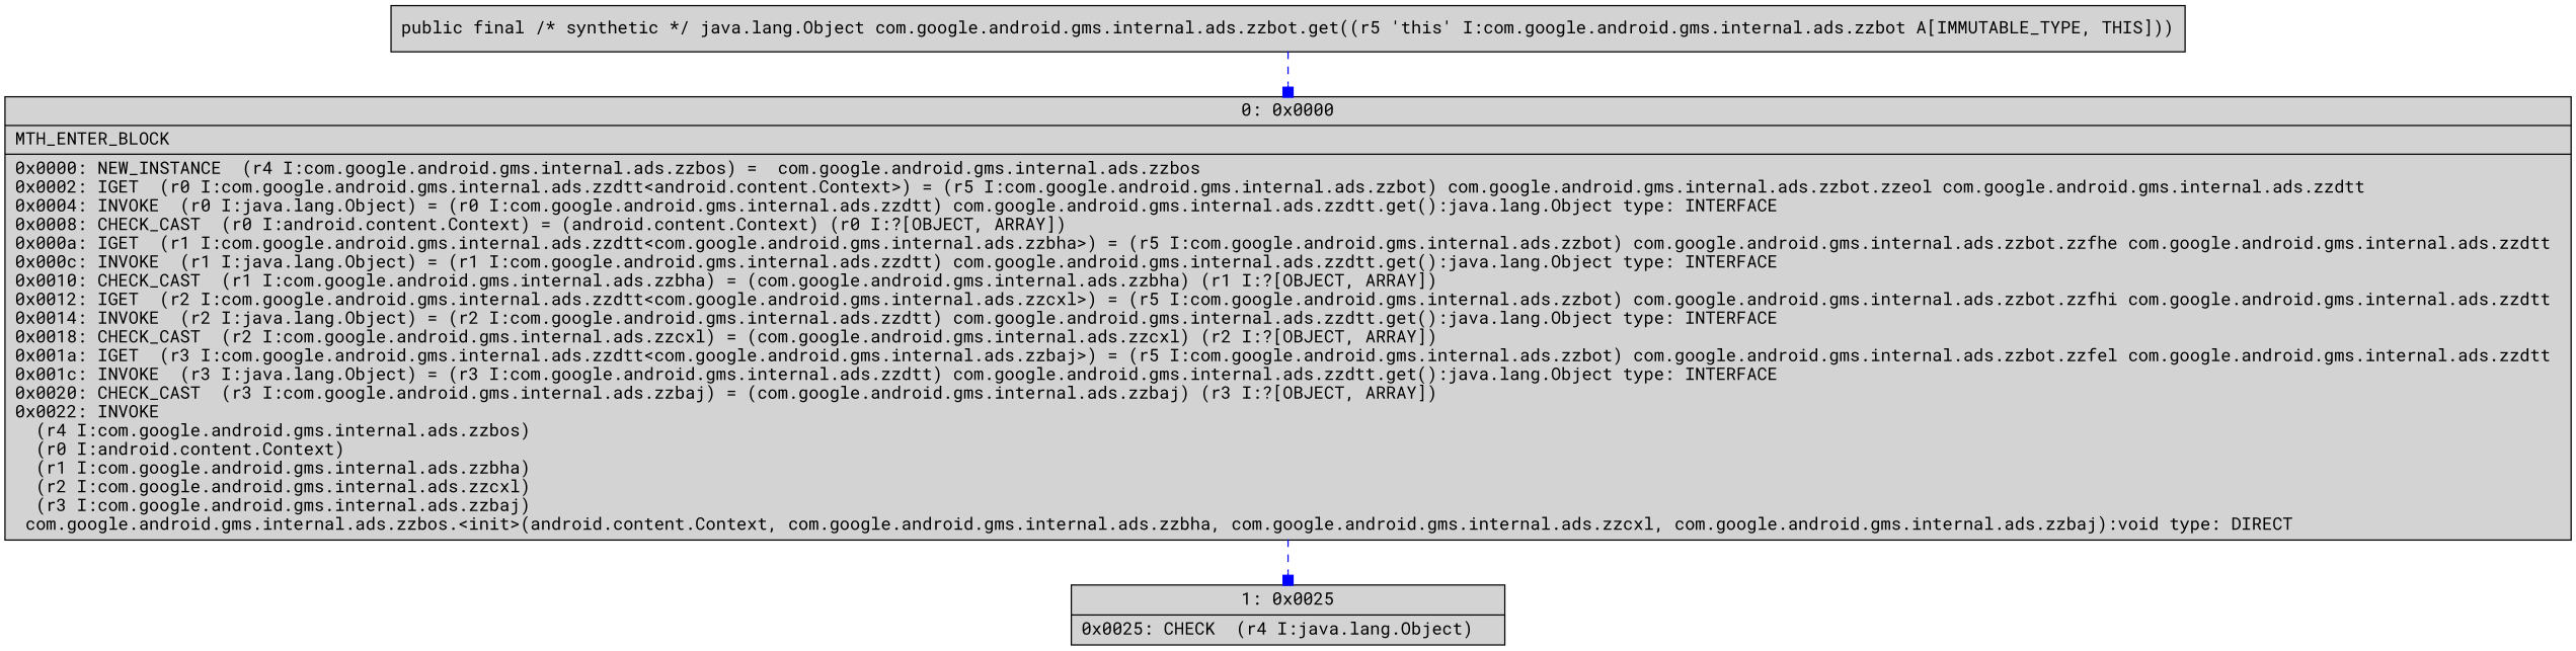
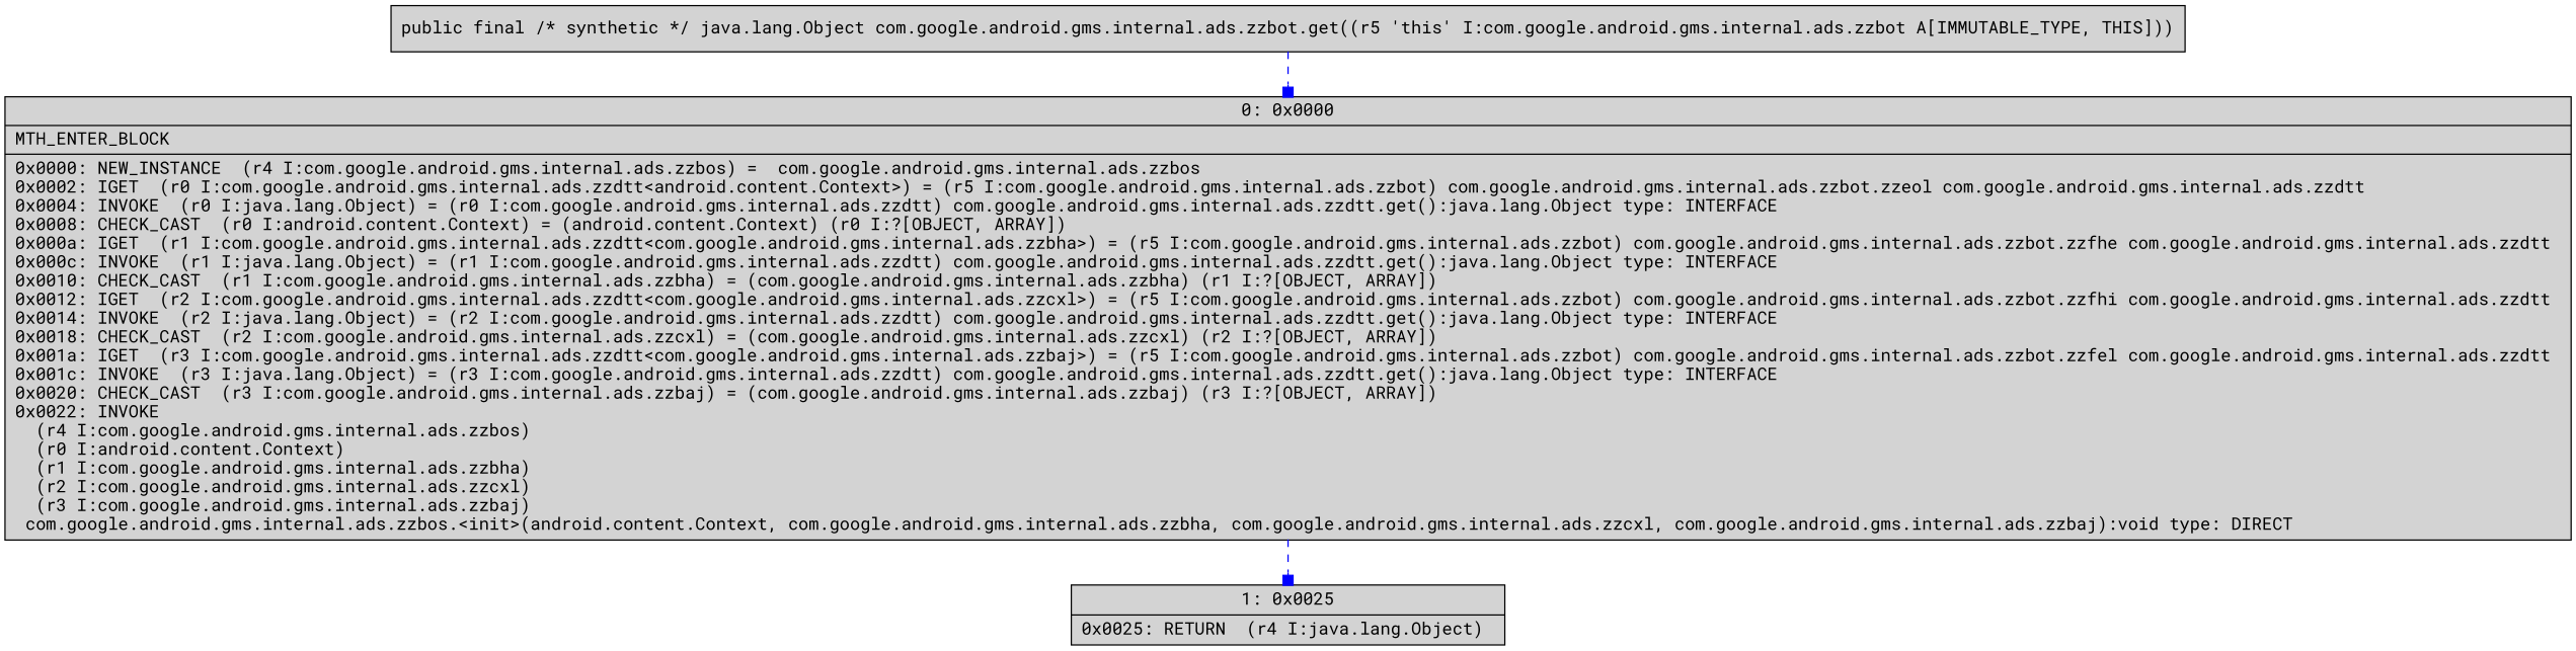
  digraph {
    fontname="Roboto Mono"
    node [shape=record style=filled fillcolor=lightgrey fontname="Roboto Mono"]
    edge [color=blue style=dashed arrowhead=box fontname="Roboto Mono"]
    n1 [label="{0\:\ 0x0000|MTH_ENTER_BLOCK\l|0x0000: NEW_INSTANCE  (r4 I:com.google.android.gms.internal.ads.zzbos) =  com.google.android.gms.internal.ads.zzbos \l0x0002: IGET  (r0 I:com.google.android.gms.internal.ads.zzdtt\<android.content.Context\>) = (r5 I:com.google.android.gms.internal.ads.zzbot) com.google.android.gms.internal.ads.zzbot.zzeol com.google.android.gms.internal.ads.zzdtt \l0x0004: INVOKE  (r0 I:java.lang.Object) = (r0 I:com.google.android.gms.internal.ads.zzdtt) com.google.android.gms.internal.ads.zzdtt.get():java.lang.Object type: INTERFACE \l0x0008: CHECK_CAST  (r0 I:android.content.Context) = (android.content.Context) (r0 I:?[OBJECT, ARRAY]) \l0x000a: IGET  (r1 I:com.google.android.gms.internal.ads.zzdtt\<com.google.android.gms.internal.ads.zzbha\>) = (r5 I:com.google.android.gms.internal.ads.zzbot) com.google.android.gms.internal.ads.zzbot.zzfhe com.google.android.gms.internal.ads.zzdtt \l0x000c: INVOKE  (r1 I:java.lang.Object) = (r1 I:com.google.android.gms.internal.ads.zzdtt) com.google.android.gms.internal.ads.zzdtt.get():java.lang.Object type: INTERFACE \l0x0010: CHECK_CAST  (r1 I:com.google.android.gms.internal.ads.zzbha) = (com.google.android.gms.internal.ads.zzbha) (r1 I:?[OBJECT, ARRAY]) \l0x0012: IGET  (r2 I:com.google.android.gms.internal.ads.zzdtt\<com.google.android.gms.internal.ads.zzcxl\>) = (r5 I:com.google.android.gms.internal.ads.zzbot) com.google.android.gms.internal.ads.zzbot.zzfhi com.google.android.gms.internal.ads.zzdtt \l0x0014: INVOKE  (r2 I:java.lang.Object) = (r2 I:com.google.android.gms.internal.ads.zzdtt) com.google.android.gms.internal.ads.zzdtt.get():java.lang.Object type: INTERFACE \l0x0018: CHECK_CAST  (r2 I:com.google.android.gms.internal.ads.zzcxl) = (com.google.android.gms.internal.ads.zzcxl) (r2 I:?[OBJECT, ARRAY]) \l0x001a: IGET  (r3 I:com.google.android.gms.internal.ads.zzdtt\<com.google.android.gms.internal.ads.zzbaj\>) = (r5 I:com.google.android.gms.internal.ads.zzbot) com.google.android.gms.internal.ads.zzbot.zzfel com.google.android.gms.internal.ads.zzdtt \l0x001c: INVOKE  (r3 I:java.lang.Object) = (r3 I:com.google.android.gms.internal.ads.zzdtt) com.google.android.gms.internal.ads.zzdtt.get():java.lang.Object type: INTERFACE \l0x0020: CHECK_CAST  (r3 I:com.google.android.gms.internal.ads.zzbaj) = (com.google.android.gms.internal.ads.zzbaj) (r3 I:?[OBJECT, ARRAY]) \l0x0022: INVOKE  \l  (r4 I:com.google.android.gms.internal.ads.zzbos)\l  (r0 I:android.content.Context)\l  (r1 I:com.google.android.gms.internal.ads.zzbha)\l  (r2 I:com.google.android.gms.internal.ads.zzcxl)\l  (r3 I:com.google.android.gms.internal.ads.zzbaj)\l com.google.android.gms.internal.ads.zzbos.\<init\>(android.content.Context, com.google.android.gms.internal.ads.zzbha, com.google.android.gms.internal.ads.zzcxl, com.google.android.gms.internal.ads.zzbaj):void type: DIRECT \l}"]
-   n2 [label="{1\:\ 0x0025|0x0025: CHECK  (r4 I:java.lang.Object) \l}"]
+   n2 [label="{1\:\ 0x0025|0x0025: RETURN  (r4 I:java.lang.Object) \l}"]
    n3 [label="{public final \/* synthetic *\/ java.lang.Object com.google.android.gms.internal.ads.zzbot.get((r5 'this' I:com.google.android.gms.internal.ads.zzbot A[IMMUTABLE_TYPE, THIS])) }"]
    n1 -> n2
    n3 -> n1
  }
